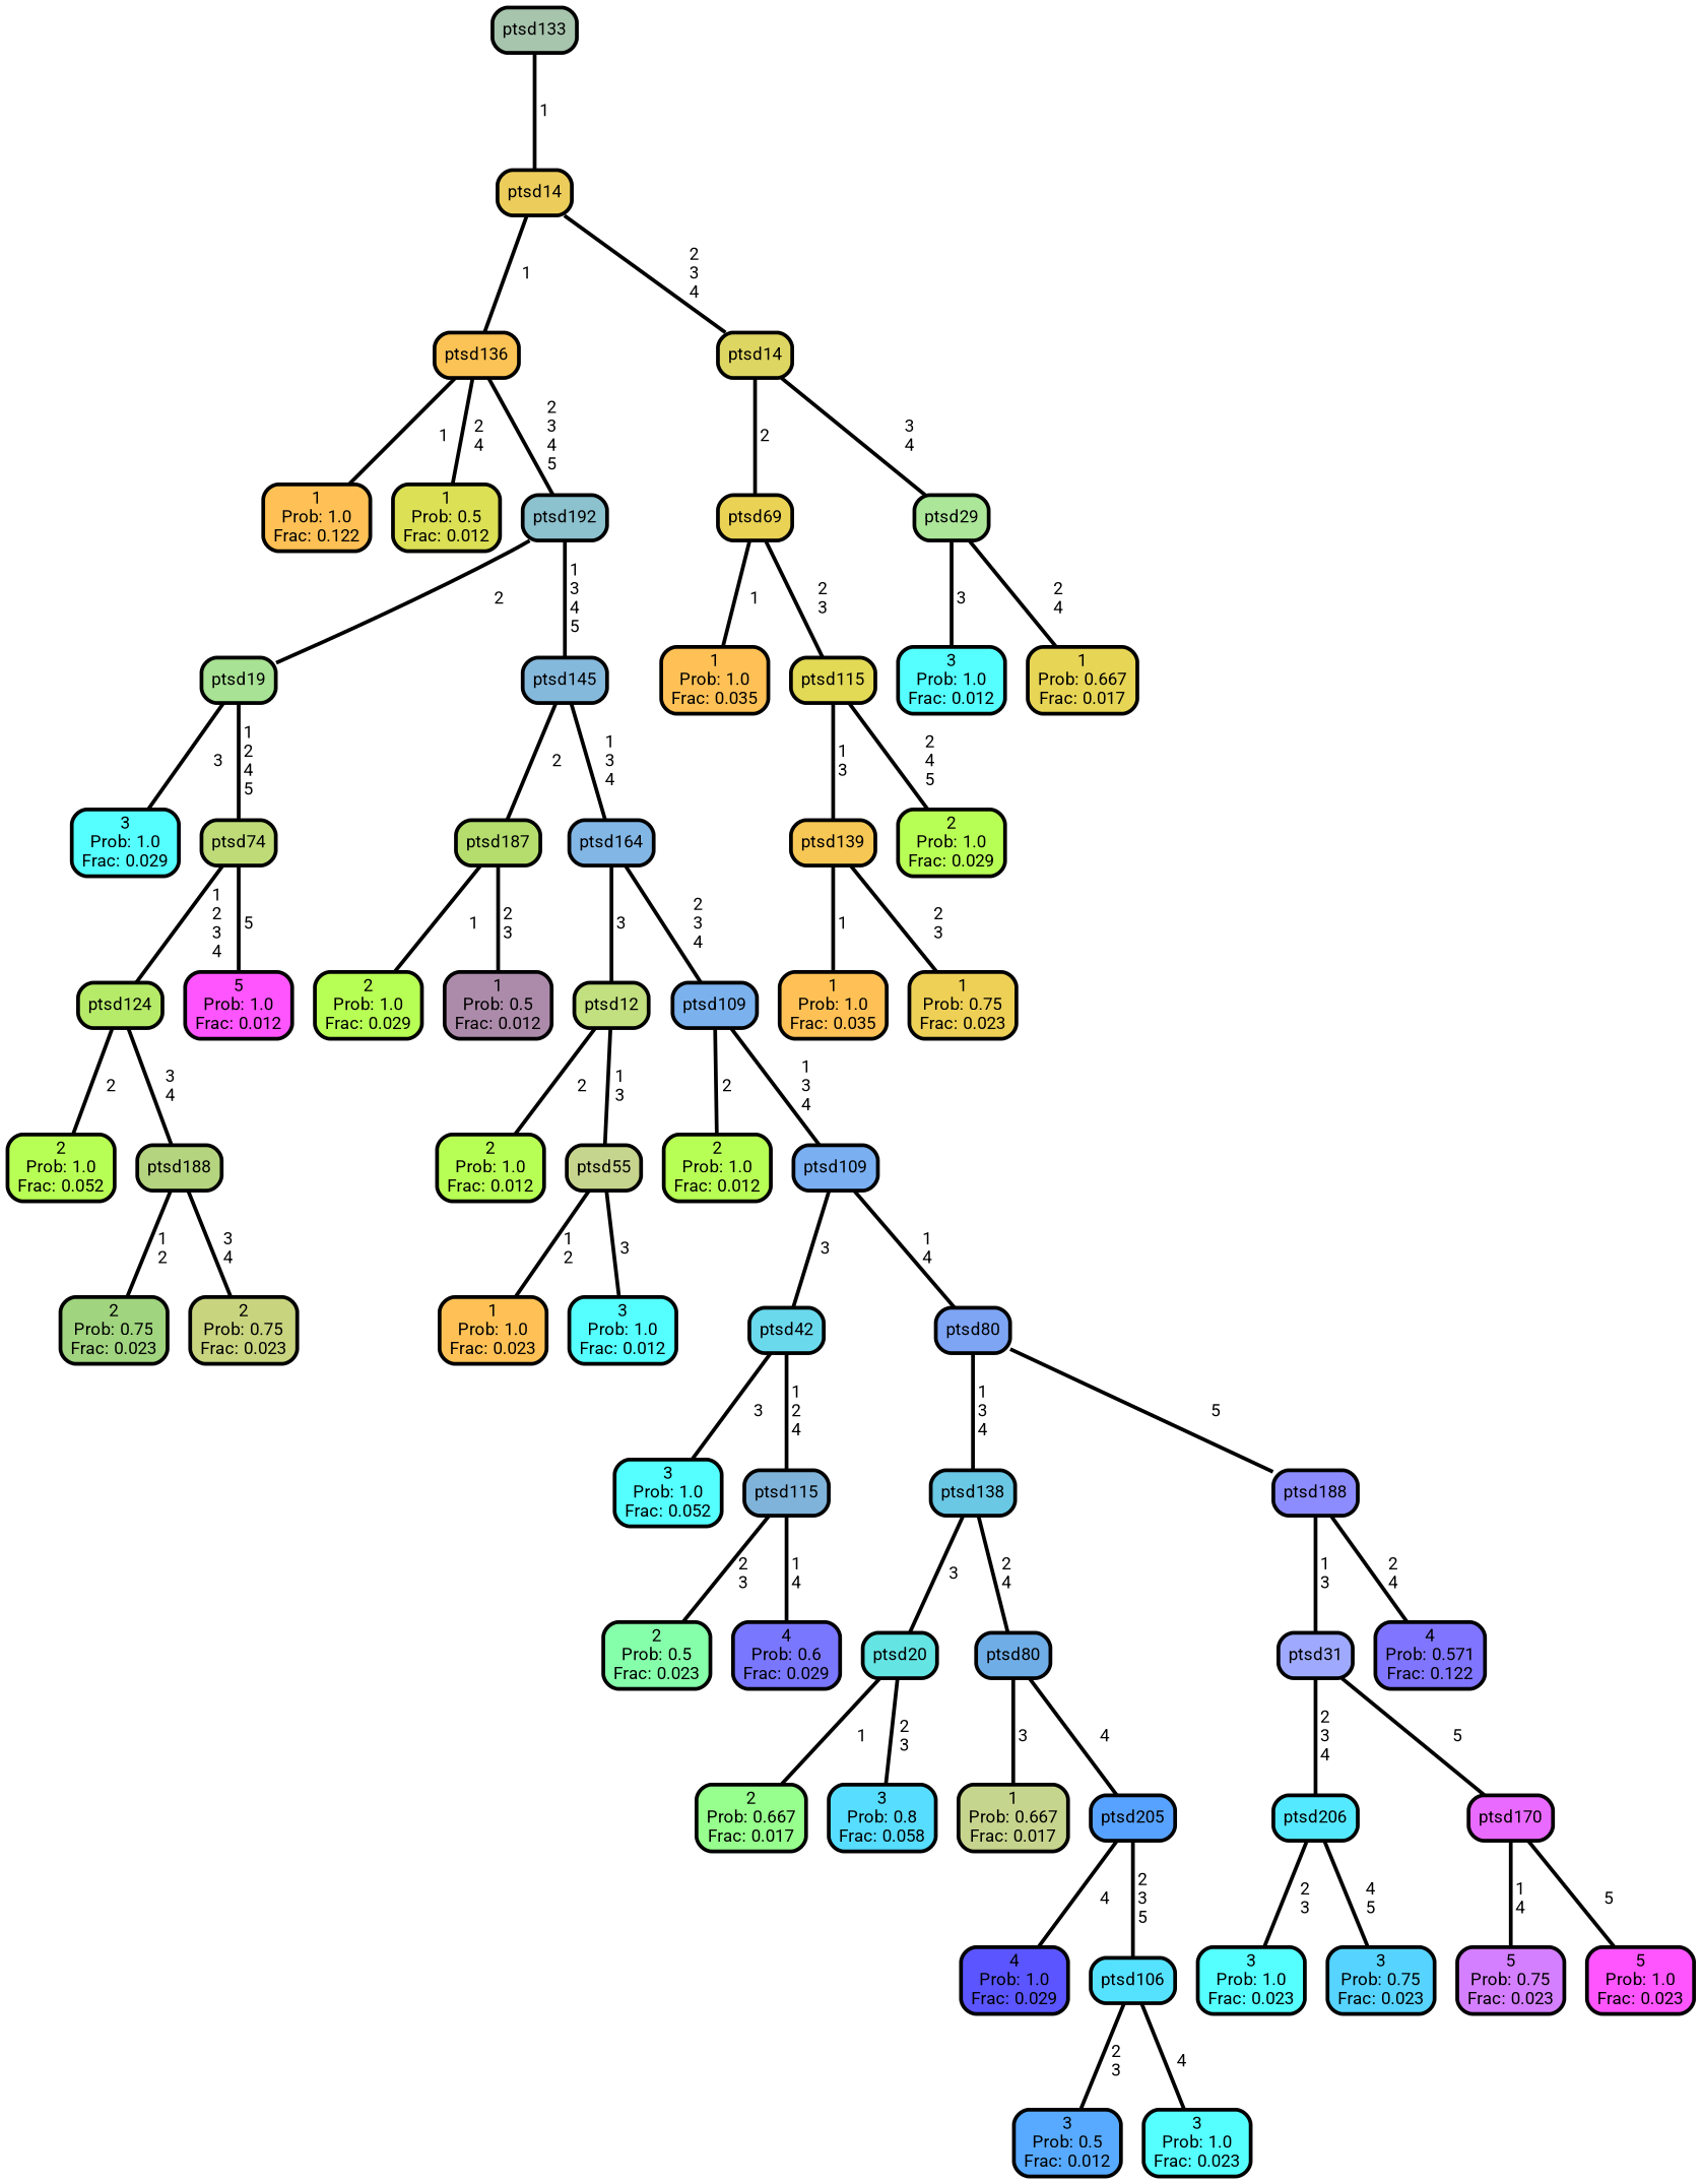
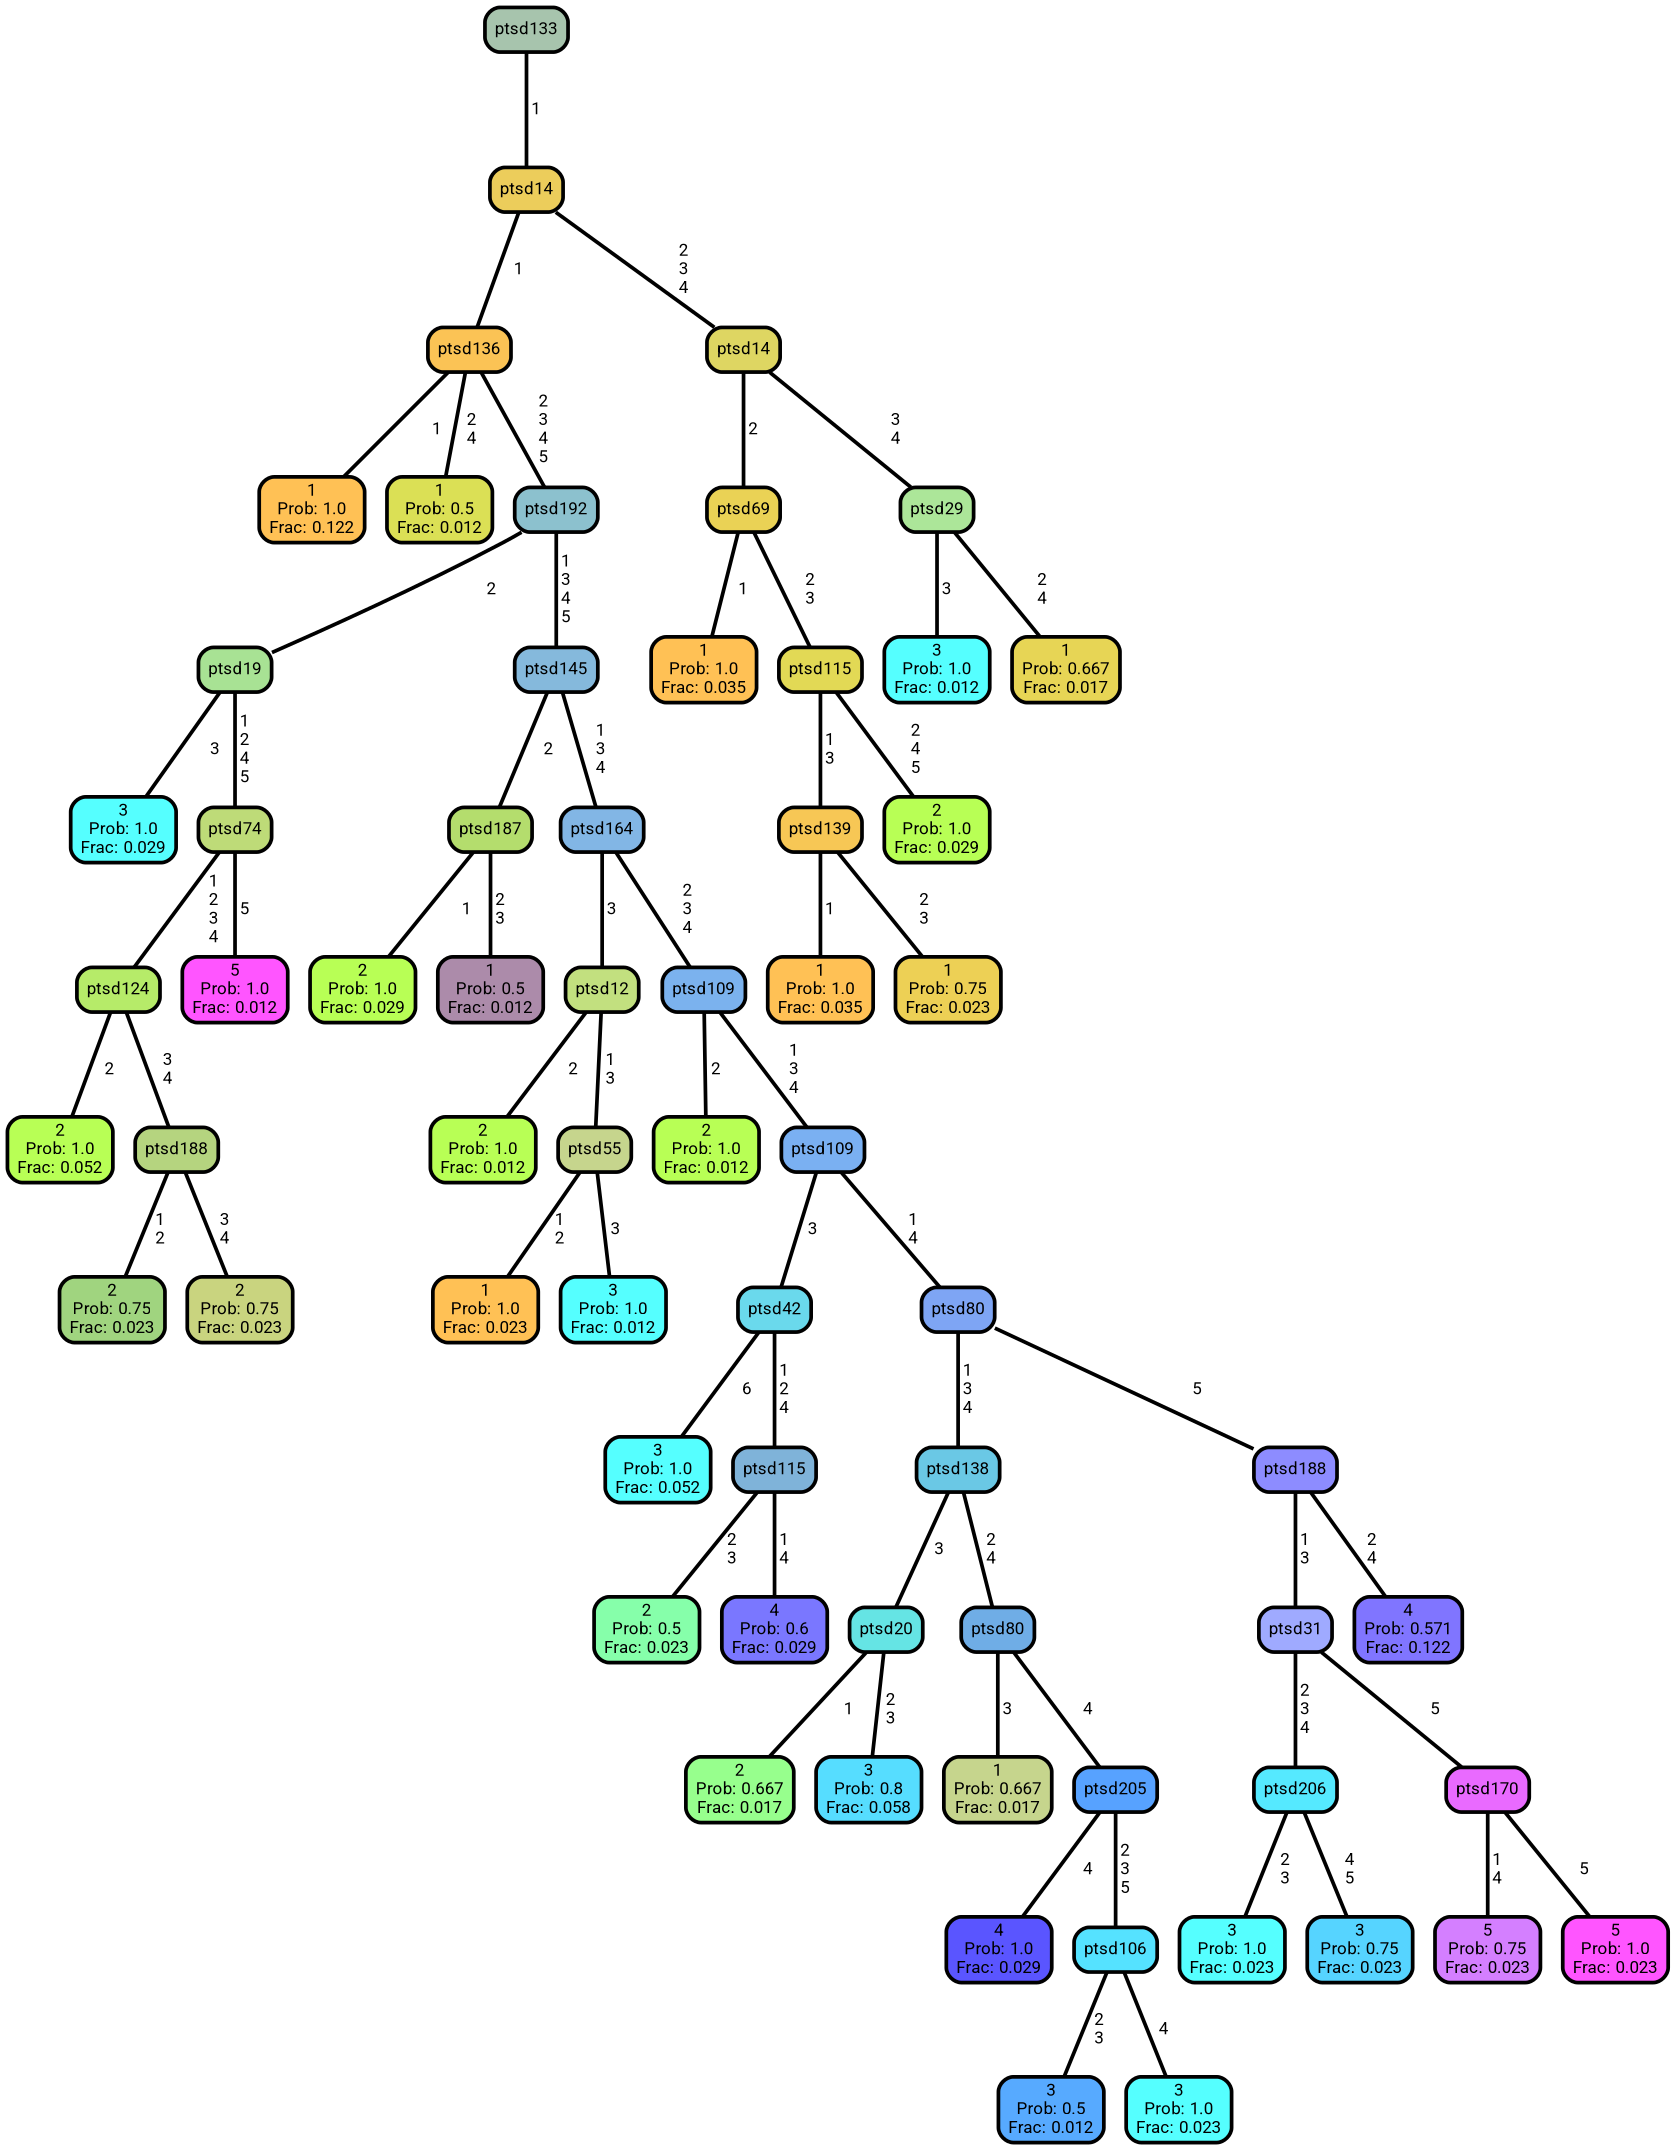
  graph {
    fontname=Roboto
    ranksep="0 equally"
    splines=straight
    node [color=black fillcolor="#55ffff" fontcolor=black fontname=Roboto penwidth=3 shape=box style="filled, rounded"]
    edge [color=black fontname=Roboto penwidth=3]
    n1 [fillcolor="#ffc155" label="1\nProb: 1.0\nFrac: 0.122"]
    n2 [fillcolor="#fbc355" label=ptsd136]
    n3 [fillcolor="#dbe055" label="1\nProb: 0.5\nFrac: 0.012"]
    n4 [fillcolor="#8cc1ce" label=ptsd192]
    n5 [fillcolor="#eccd5b" label=ptsd14]
    n6 [fillcolor="#ded662" label=ptsd14]
    n7 [fillcolor="#ead255" label=ptsd69]
    n8 [fillcolor="#ace699" label=ptsd29]
    n9 [fillcolor="#ffc155" label="1\nProb: 1.0\nFrac: 0.035"]
    n10 [fillcolor="#e2d955" label=ptsd115]
    n11 [fillcolor="#f7c755" label=ptsd139]
    n12 [fillcolor="#b8ff55" label="2\nProb: 1.0\nFrac: 0.029"]
    n13 [fillcolor="#ffc155" label="1\nProb: 1.0\nFrac: 0.035"]
    n14 [fillcolor="#edd055" label="1\nProb: 0.75\nFrac: 0.023"]
    n15 [label="3\nProb: 1.0\nFrac: 0.012"]
    n16 [fillcolor="#e7d555" label="1\nProb: 0.667\nFrac: 0.017"]
    n17 [fillcolor="#a7c4ad" label=ptsd133]
    n18 [fillcolor="#a8e294" label=ptsd19]
    n19 [fillcolor="#85b9dc" label=ptsd145]
    n20 [label="3\nProb: 1.0\nFrac: 0.029"]
    n21 [fillcolor="#bedb78" label=ptsd74]
    n22 [fillcolor="#b6eb69" label=ptsd124]
    n23 [fillcolor="#ff55ff" label="5\nProb: 1.0\nFrac: 0.012"]
    n24 [fillcolor="#b8ff55" label="2\nProb: 1.0\nFrac: 0.052"]
    n25 [fillcolor="#b5d47f" label=ptsd188]
    n26 [fillcolor="#a0d47f" label="2\nProb: 0.75\nFrac: 0.023"]
    n27 [fillcolor="#c9d47f" label="2\nProb: 0.75\nFrac: 0.023"]
    n28 [fillcolor="#b4dd6d" label=ptsd187]
    n29 [fillcolor="#82b6e5" label=ptsd164]
    n30 [fillcolor="#b8ff55" label="2\nProb: 1.0\nFrac: 0.029"]
    n31 [fillcolor="#ac8baa" label="1\nProb: 0.5\nFrac: 0.012"]
    n32 [fillcolor="#c2e07f" label=ptsd12]
    n33 [fillcolor="#7bb2ee" label=ptsd109]
    n34 [fillcolor="#b8ff55" label="2\nProb: 1.0\nFrac: 0.012"]
    n35 [fillcolor="#c6d58d" label=ptsd55]
    n36 [fillcolor="#ffc155" label="1\nProb: 1.0\nFrac: 0.023"]
    n37 [label="3\nProb: 1.0\nFrac: 0.012"]
    n38 [fillcolor="#b8ff55" label="2\nProb: 1.0\nFrac: 0.012"]
    n39 [fillcolor="#7ab0f2" label=ptsd109]
    n40 [fillcolor="#6ad9ec" label=ptsd42]
    n41 [fillcolor="#7ea5f4" label=ptsd80]
    n42 [label="3\nProb: 1.0\nFrac: 0.052"]
    n43 [fillcolor="#7fb3d9" label=ptsd115]
    n44 [fillcolor="#86ffaa" label="2\nProb: 0.5\nFrac: 0.023"]
    n45 [fillcolor="#7a77ff" label="4\nProb: 0.6\nFrac: 0.029"]
    n46 [fillcolor="#6ac8e5" label=ptsd138]
    n47 [fillcolor="#8d8cff" label=ptsd188]
    n48 [fillcolor="#97ff8d" label="2\nProb: 0.667\nFrac: 0.017"]
    n49 [fillcolor="#65e4e4" label=ptsd20]
    n50 [fillcolor="#56ddff" label="3\nProb: 0.8\nFrac: 0.058"]
    n51 [fillcolor="#6fade6" label=ptsd80]
    n52 [fillcolor="#c6d58d" label="1\nProb: 0.667\nFrac: 0.017"]
    n53 [fillcolor="#57a2ff" label=ptsd205]
    n54 [fillcolor="#5a55ff" label="4\nProb: 1.0\nFrac: 0.029"]
    n55 [fillcolor="#55e2ff" label=ptsd106]
    n56 [fillcolor="#57aaff" label="3\nProb: 0.5\nFrac: 0.012"]
    n57 [label="3\nProb: 1.0\nFrac: 0.023"]
    n58 [fillcolor="#9faaff" label=ptsd31]
    n59 [fillcolor="#8075ff" label="4\nProb: 0.571\nFrac: 0.122"]
    n60 [label="3\nProb: 1.0\nFrac: 0.023"]
    n61 [fillcolor="#55e9ff" label=ptsd206]
    n62 [fillcolor="#56d4ff" label="3\nProb: 0.75\nFrac: 0.023"]
    n63 [fillcolor="#e96aff" label=ptsd170]
    n64 [fillcolor="#d47fff" label="5\nProb: 0.75\nFrac: 0.023"]
    n65 [fillcolor="#ff55ff" label="5\nProb: 1.0\nFrac: 0.023"]
    subgraph sub_1 {
      rank=same
    }
    n2 -- n1 [label=" 1"]
    n2 -- n3 [label=" 2\n 4"]
    n2 -- n4 [label=" 2\n 3\n 4\n 5"]
    n4 -- n18 [label=" 2"]
    n4 -- n19 [label=" 1\n 3\n 4\n 5"]
    n5 -- n2 [label=" 1"]
    n5 -- n6 [label=" 2\n 3\n 4"]
    n6 -- n7 [label=" 2"]
    n6 -- n8 [label=" 3\n 4"]
    n7 -- n9 [label=" 1"]
    n7 -- n10 [label=" 2\n 3"]
    n8 -- n15 [label=" 3"]
    n8 -- n16 [label=" 2\n 4"]
    n10 -- n11 [label=" 1\n 3"]
    n10 -- n12 [label=" 2\n 4\n 5"]
    n11 -- n13 [label=" 1"]
    n11 -- n14 [label=" 2\n 3"]
    n17 -- n5 [label=" 1"]
    n18 -- n20 [label=" 3"]
    n18 -- n21 [label=" 1\n 2\n 4\n 5"]
    n19 -- n28 [label=" 2"]
    n19 -- n29 [label=" 1\n 3\n 4"]
    n21 -- n22 [label=" 1\n 2\n 3\n 4"]
    n21 -- n23 [label=" 5"]
    n22 -- n24 [label=" 2"]
    n22 -- n25 [label=" 3\n 4"]
    n25 -- n26 [label=" 1\n 2"]
    n25 -- n27 [label=" 3\n 4"]
    n28 -- n30 [label=" 1"]
    n28 -- n31 [label=" 2\n 3"]
    n29 -- n32 [label=" 3"]
    n29 -- n33 [label=" 2\n 3\n 4"]
    n32 -- n34 [label=" 2"]
    n32 -- n35 [label=" 1\n 3"]
    n33 -- n38 [label=" 2"]
    n33 -- n39 [label=" 1\n 3\n 4"]
    n35 -- n36 [label=" 1\n 2"]
    n35 -- n37 [label=" 3"]
    n39 -- n40 [label=" 3"]
    n39 -- n41 [label=" 1\n 4"]
-   n40 -- n42 [label=" 3"]
+   n40 -- n42 [label=" 6"]
    n40 -- n43 [label=" 1\n 2\n 4"]
    n41 -- n46 [label=" 1\n 3\n 4"]
    n41 -- n47 [label=" 5"]
    n43 -- n44 [label=" 2\n 3"]
    n43 -- n45 [label=" 1\n 4"]
    n46 -- n49 [label=" 3"]
    n46 -- n51 [label=" 2\n 4"]
    n47 -- n58 [label=" 1\n 3"]
    n47 -- n59 [label=" 2\n 4"]
    n49 -- n48 [label=" 1"]
    n49 -- n50 [label=" 2\n 3"]
    n51 -- n52 [label=" 3"]
    n51 -- n53 [label=" 4"]
    n53 -- n54 [label=" 4"]
    n53 -- n55 [label=" 2\n 3\n 5"]
    n55 -- n56 [label=" 2\n 3"]
    n55 -- n57 [label=" 4"]
    n58 -- n61 [label=" 2\n 3\n 4"]
    n58 -- n63 [label=" 5"]
    n61 -- n60 [label=" 2\n 3"]
    n61 -- n62 [label=" 4\n 5"]
    n63 -- n64 [label=" 1\n 4"]
    n63 -- n65 [label=" 5"]
  }
